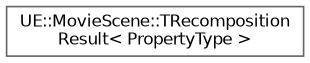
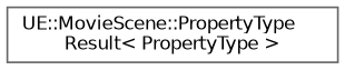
  digraph {
    rankdir=LR
    fontname="DejaVu Sans"
-   n1 [color=grey40 fillcolor=white fontname="DejaVu Sans" fontsize=10 height=0.2 label="UE::MovieScene::TRecomposition\lResult\< PropertyType \>" shape=box style=filled width=0.4]
+   n1 [color=grey40 fillcolor=white fontname="DejaVu Sans" fontsize=10 height=0.2 label="UE::MovieScene::PropertyType\lResult\< PropertyType \>" shape=box style=filled width=0.4]
  }
